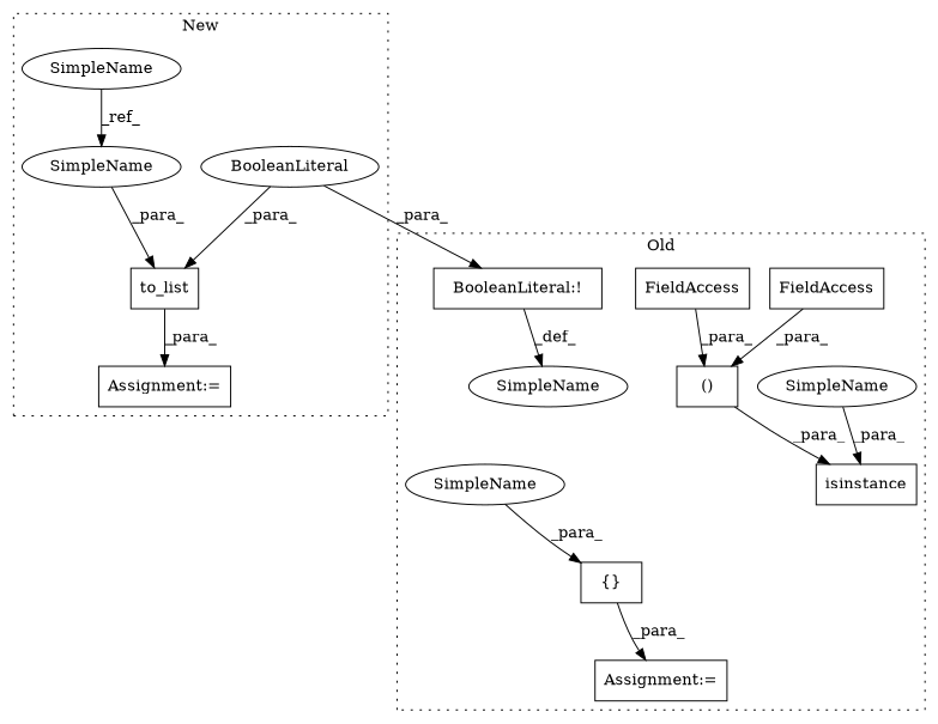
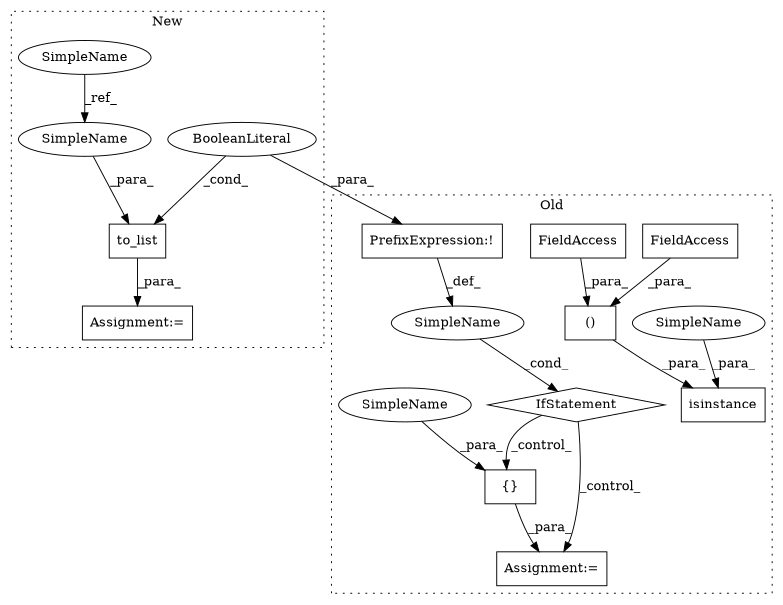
  digraph {
    node [a=42 l=1 s=26846 shape=box]
    n1 [a=106 l=22 label="()"]
    n2 [a=32 l="11,2" label=isinstance s="26824,26868"]
    n3 [a=4 l="1,1" label="{}" s="26895,26897"]
    n4 [label=SimpleName shape=ellipse l="" s=""]
+   n5 [a=25 l="4,2" label=IfStatement s="26819,26870" shape=diamond]
    n6 [a=22 l=5 label=FieldAccess s=26863]
    n7 [a=22 l=4 label=FieldAccess]
-   n8 [a=38 label="BooleanLiteral:!" s=26823]
+   n8 [a=38 label="PrefixExpression:!" s=26823]
    n9 [a=7 label="Assignment:=" s=26885]
    n10 [label=SimpleName s=26896 shape=ellipse]
    n11 [label=SimpleName s=26835 shape=ellipse]
    n12 [a=32 l="8,1" label=to_list s="26465,26479"]
    n13 [label=SimpleName s=23916 shape=ellipse]
    n14 [a=9 l=4 label=BooleanLiteral s=26475 shape=ellipse]
    n15 [a=7 label="Assignment:=" s=26464]
    n16 [label=SimpleName s=26473 shape=ellipse]
    subgraph cluster_1 {
      label=Old
      style=dotted
      n1
      n2
      n3
      n4
+     n5
      n6
      n7
      n8
      n9
      n10
      n11
    }
    subgraph cluster_2 {
      label=New
      style=dotted
      n12
      n13
      n14
      n15
      n16
    }
    n1 -> n2 [label=_para_]
    n3 -> n9 [label=_para_]
+   n4 -> n5 [label=_cond_]
+   n5 -> n3 [label=_control_]
+   n5 -> n9 [label=_control_]
    n6 -> n1 [label=_para_]
    n7 -> n1 [label=_para_]
    n8 -> n4 [label=_def_]
    n10 -> n3 [label=_para_]
    n11 -> n2 [label=_para_]
    n12 -> n15 [label=_para_]
    n13 -> n16 [label=_ref_]
    n14 -> n8 [label=_para_]
-   n14 -> n12 [label=_para_]
+   n14 -> n12 [label=_cond_]
    n16 -> n12 [label=_para_]
  }
